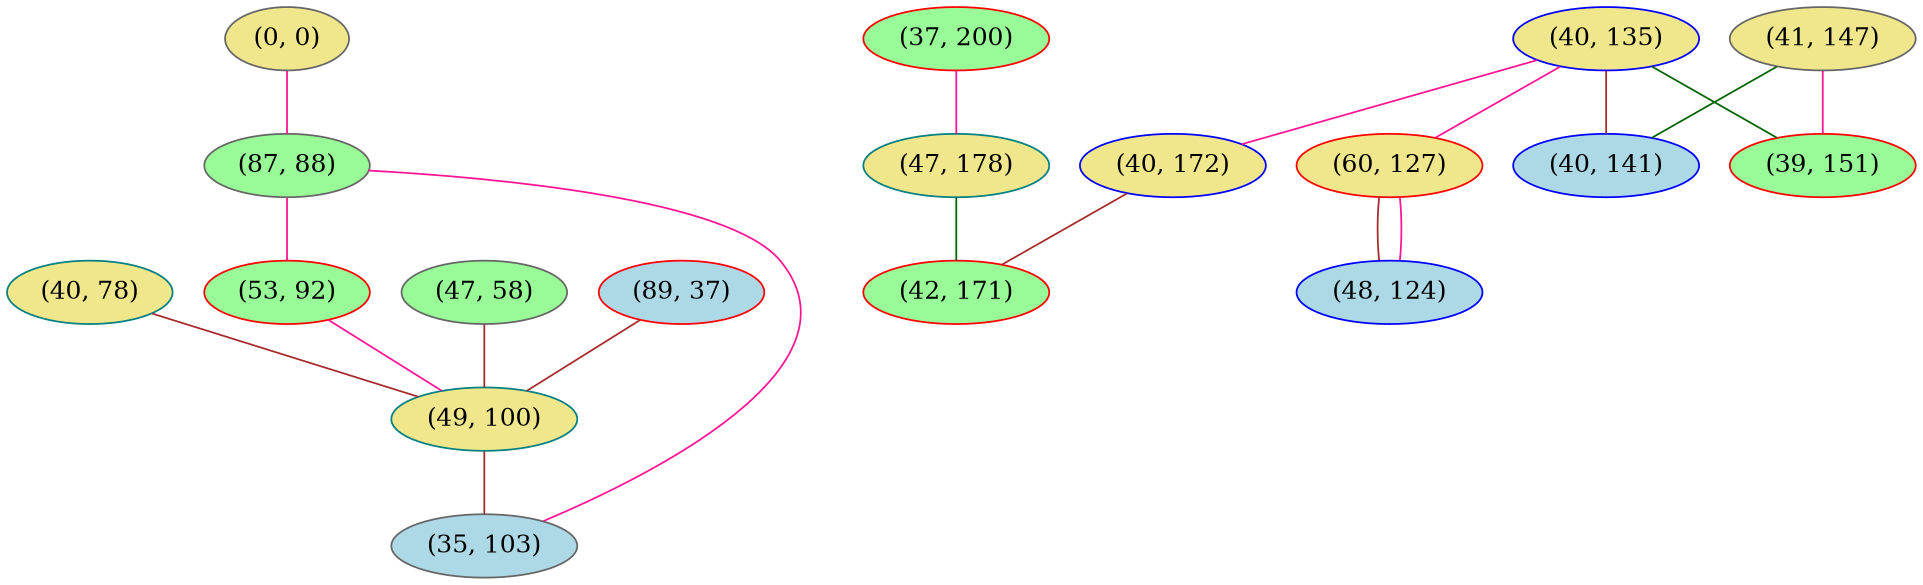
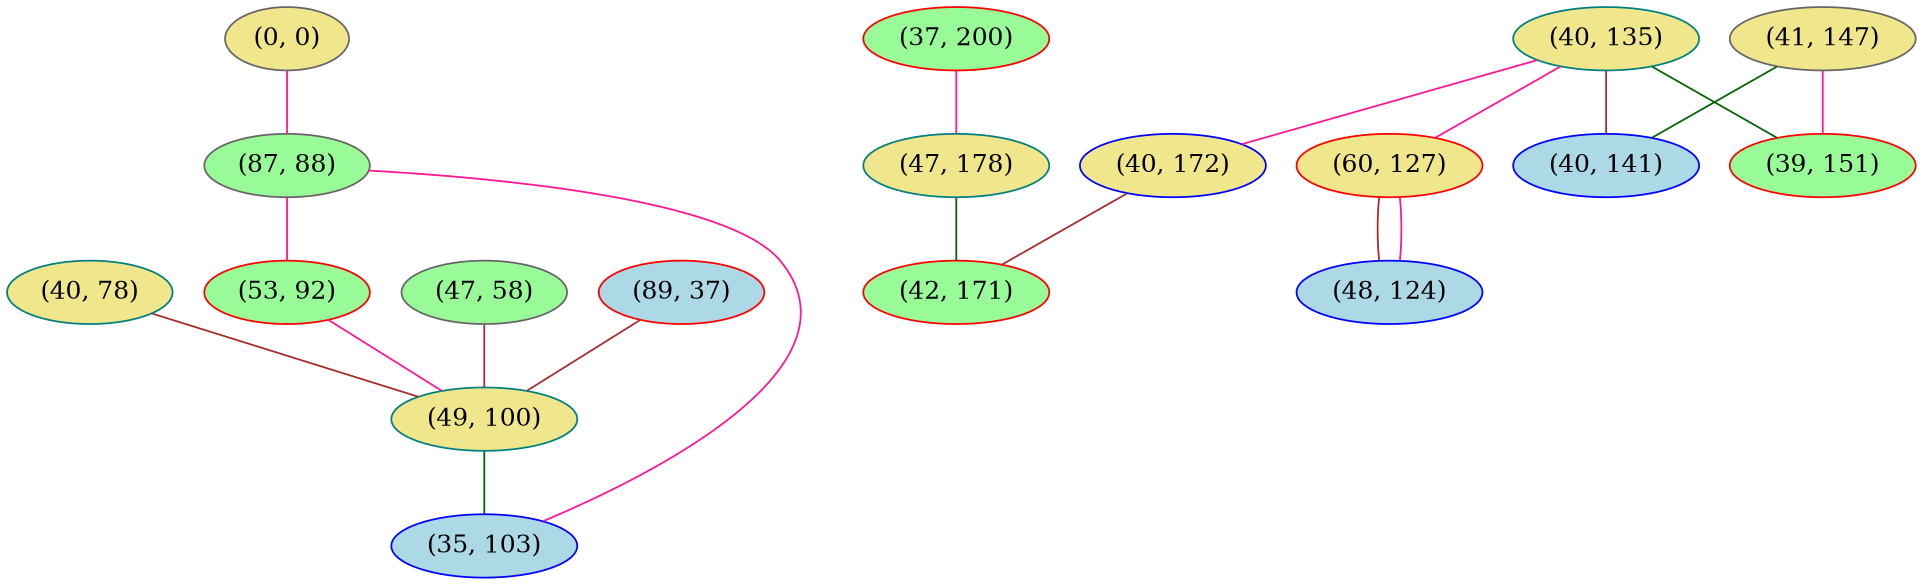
  graph {
    fontname="DejaVu Serif"
    node [color=red fillcolor=khaki fontname="DejaVu Serif" style=filled]
    edge [color=deeppink fontname="DejaVu Serif" weight=3]
    "(40, 78)" [color=teal]
    "(49, 100)" [color=teal]
-   "(35, 103)" [color=gray40 fillcolor=lightblue]
+   "(35, 103)" [color=blue fillcolor=lightblue]
    n4 [color=gray40 fillcolor=palegreen label="(87, 88)"]
    "(0, 0)" [color=gray40]
    "(53, 92)" [fillcolor=palegreen]
-   "(40, 135)" [color=blue]
+   "(40, 135)" [color=teal]
    "(40, 172)" [color=blue]
    n9 [label="(60, 127)"]
    "(39, 151)" [fillcolor=palegreen]
    "(40, 141)" [color=blue fillcolor=lightblue]
    "(42, 171)" [fillcolor=palegreen]
    "(48, 124)" [color=blue fillcolor=lightblue]
    "(47, 58)" [color=gray40 fillcolor=palegreen]
    "(89, 37)" [fillcolor=lightblue]
    "(41, 147)" [color=gray40]
    "(37, 200)" [fillcolor=palegreen]
    "(47, 178)" [color=teal]
    "(40, 78)" -- "(49, 100)" [color=brown]
-   "(49, 100)" -- "(35, 103)" [color=brown]
+   "(49, 100)" -- "(35, 103)" [color=darkgreen]
    n4 -- "(35, 103)" [weight=1]
    n4 -- "(53, 92)" [weight=2]
    "(0, 0)" -- n4 [weight=4]
    "(53, 92)" -- "(49, 100)"
    "(40, 135)" -- "(40, 172)"
    "(40, 135)" -- n9 [weight=1]
    "(40, 135)" -- "(39, 151)" [color=darkgreen]
    "(40, 135)" -- "(40, 141)" [color=brown]
    "(40, 172)" -- "(42, 171)" [color=brown weight=1]
    n9 -- "(48, 124)" [color=brown weight=1]
    n9 -- "(48, 124)" [weight=2]
    "(47, 58)" -- "(49, 100)" [color=brown]
    "(89, 37)" -- "(49, 100)" [color=brown]
    "(41, 147)" -- "(39, 151)" [weight=1]
    "(41, 147)" -- "(40, 141)" [color=darkgreen weight=1]
    "(37, 200)" -- "(47, 178)" [weight=1]
    "(47, 178)" -- "(42, 171)" [color=darkgreen weight=2]
  }
